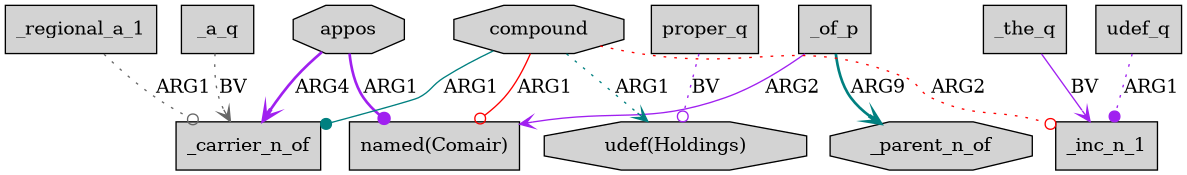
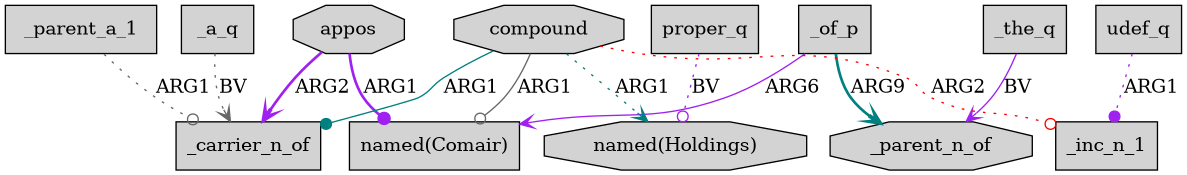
  digraph {
    node [shape=box style=filled]
    edge [arrowhead=vee color=purple style=dotted]
    appos [shape=octagon]
    _carrier_n_of
    "named(Comair)"
-   _regional_a_1
+   _regional_a_1 [label=_parent_a_1]
    _a_q
-   "named(Holdings)" [shape=octagon label="udef(Holdings)"]
+   "named(Holdings)" [shape=octagon]
    proper_q
    _of_p
    _parent_n_of [shape=octagon]
    _the_q
    compound [shape=octagon]
    _inc_n_1
    udef_q
-   appos -> _carrier_n_of [label=ARG4 style=bold]
+   appos -> _carrier_n_of [label=ARG2 style=bold]
    appos -> "named(Comair)" [arrowhead=dot label=ARG1 style=bold]
    _regional_a_1 -> _carrier_n_of [arrowhead=odot color=gray40 label=ARG1]
    _a_q -> _carrier_n_of [color=gray40 label=BV]
    proper_q -> "named(Holdings)" [arrowhead=odot label=BV]
-   _of_p -> "named(Comair)" [label=ARG2 style=solid]
+   _of_p -> "named(Comair)" [label=ARG6 style=solid]
    _of_p -> _parent_n_of [color=teal label=ARG9 style=bold]
-   _the_q -> _inc_n_1 [label=BV style=solid]
+   _the_q -> _parent_n_of [label=BV style=solid]
    compound -> _carrier_n_of [arrowhead=dot color=teal label=ARG1 style=solid]
-   compound -> "named(Comair)" [arrowhead=odot color=red label=ARG1 style=solid]
+   compound -> "named(Comair)" [arrowhead=odot color=gray40 label=ARG1 style=solid]
    compound -> "named(Holdings)" [color=teal label=ARG1]
    compound -> _inc_n_1 [arrowhead=odot color=red label=ARG2]
    udef_q -> _inc_n_1 [arrowhead=dot label=ARG1]
  }
